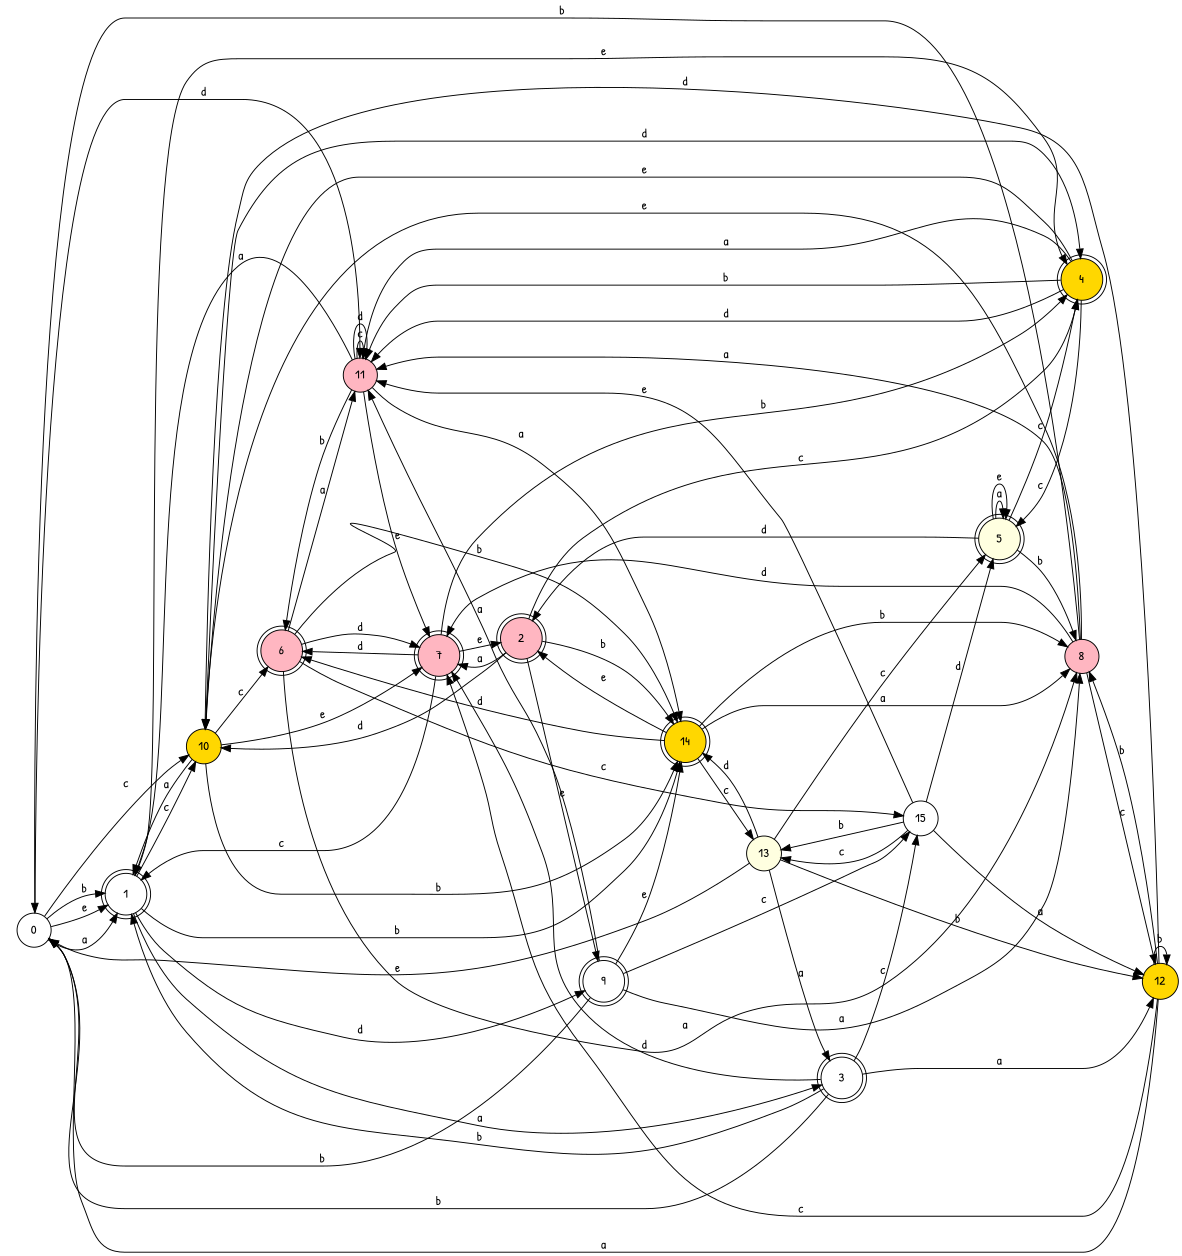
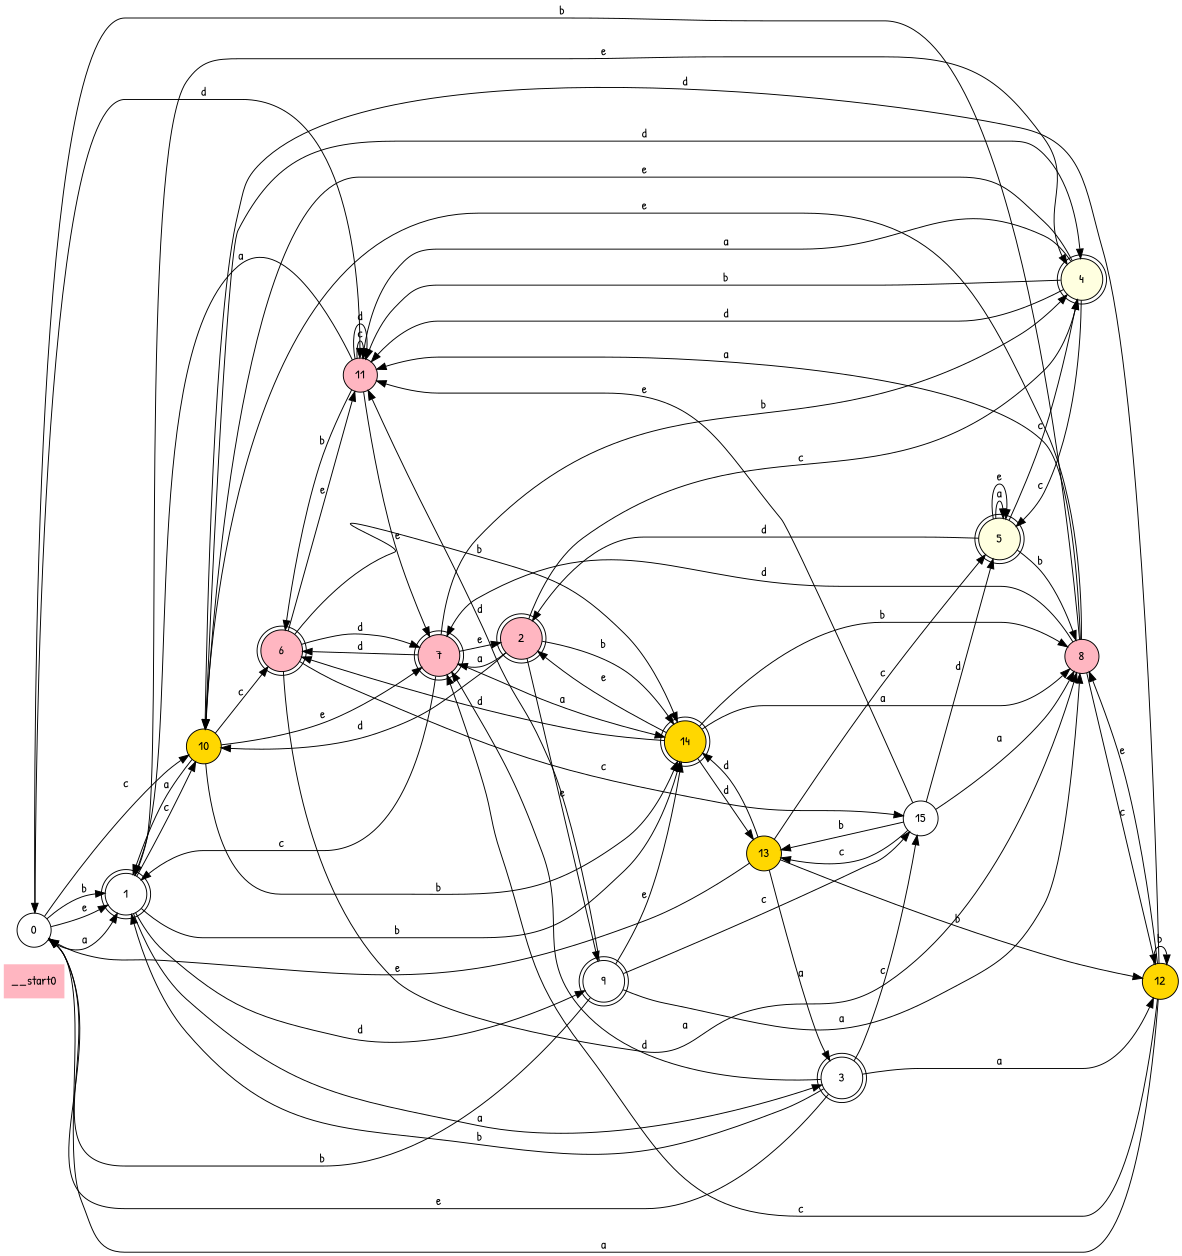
  digraph {
    fontname="Patrick Hand"
    rankdir=LR
    node [fillcolor=lightpink fontname="Patrick Hand" shape=doublecircle style="rounded,filled" color=black]
    edge [fontname="Patrick Hand"]
+   __start0 [shape=none style=filled color=""]
    n2 [fillcolor=white label=0 shape=circle style=filled]
    n3 [fillcolor=white label=1]
    n4 [fillcolor=gold label=10 shape=circle style=filled]
    n5 [label=11 shape=circle style=filled]
    n6 [fillcolor=white label=3]
-   n7 [fillcolor=gold label=4]
+   n7 [fillcolor=lightyellow label=4]
    n8 [fillcolor=white label=9]
    n9 [fillcolor=gold label=14]
    n10 [label=7]
    n11 [label=6]
    n12 [fillcolor=gold label=12 shape=circle style=filled]
    n13 [fillcolor=white label=15 shape=circle style=filled]
    n14 [fillcolor=lightyellow label=5]
    n15 [label=8 shape=circle style=filled]
    n16 [label=2]
-   n17 [fillcolor=lightyellow label=13 shape=circle style=filled]
+   n17 [fillcolor=gold label=13 shape=circle style=filled]
    n2 -> n3 [label=a]
    n2 -> n3 [label=b]
    n2 -> n3 [label=e]
    n2 -> n4 [label=c]
    n2 -> n5 [label=d]
    n3 -> n4 [label=c]
    n3 -> n6 [label=a]
    n3 -> n7 [label=e]
    n3 -> n8 [label=d]
    n3 -> n9 [label=b]
    n4 -> n3 [label=a]
    n4 -> n7 [label=d]
    n4 -> n9 [label=b]
    n4 -> n10 [label=e]
    n4 -> n11 [label=c]
    n5 -> n3 [label=a]
    n5 -> n5 [label=c]
    n5 -> n5 [label=d]
    n5 -> n10 [label=e]
    n5 -> n11 [label=b]
-   n6 -> n2 [label=b]
+   n6 -> n2 [label=e]
    n6 -> n3 [label=b]
    n6 -> n10 [label=d]
    n6 -> n12 [label=a]
    n6 -> n13 [label=c]
    n7 -> n4 [label=e]
    n7 -> n5 [label=a]
    n7 -> n5 [label=b]
    n7 -> n5 [label=d]
    n7 -> n14 [label=c]
    n8 -> n2 [label=b]
-   n8 -> n5 [label=a]
+   n8 -> n5 [label=d]
    n8 -> n9 [label=e]
    n8 -> n13 [label=c]
    n8 -> n15 [label=a]
    n9 -> n11 [label=d]
    n9 -> n15 [label=a]
    n9 -> n15 [label=b]
    n9 -> n16 [label=e]
-   n9 -> n17 [label=c]
+   n9 -> n17 [label=d]
    n10 -> n3 [label=c]
    n10 -> n7 [label=b]
-   n5 -> n9 [label=a]
+   n10 -> n9 [label=a]
    n10 -> n11 [label=d]
    n10 -> n16 [label=e]
-   n11 -> n5 [label=a]
+   n11 -> n5 [label=e]
    n11 -> n9 [label=b]
    n11 -> n10 [label=d]
    n11 -> n13 [label=c]
    n11 -> n15 [label=a]
    n12 -> n2 [label=a]
    n12 -> n4 [label=d]
    n12 -> n10 [label=c]
    n12 -> n12 [label=b]
-   n12 -> n15 [label=b]
+   n12 -> n15 [label=e]
    n13 -> n5 [label=e]
-   n13 -> n12 [label=a]
+   n13 -> n15 [label=a]
    n13 -> n14 [label=d]
    n13 -> n17 [label=b]
    n13 -> n17 [label=c]
    n14 -> n7 [label=c]
    n14 -> n14 [label=a]
    n14 -> n14 [label=e]
    n14 -> n15 [label=b]
    n14 -> n16 [label=d]
    n15 -> n2 [label=b]
    n15 -> n4 [label=e]
    n15 -> n5 [label=a]
    n15 -> n10 [label=d]
    n15 -> n12 [label=c]
    n16 -> n4 [label=d]
    n16 -> n7 [label=c]
    n16 -> n8 [label=e]
    n16 -> n9 [label=b]
    n16 -> n10 [label=a]
    n17 -> n2 [label=e]
    n17 -> n6 [label=a]
    n17 -> n9 [label=d]
    n17 -> n12 [label=b]
    n17 -> n14 [label=c]
  }
